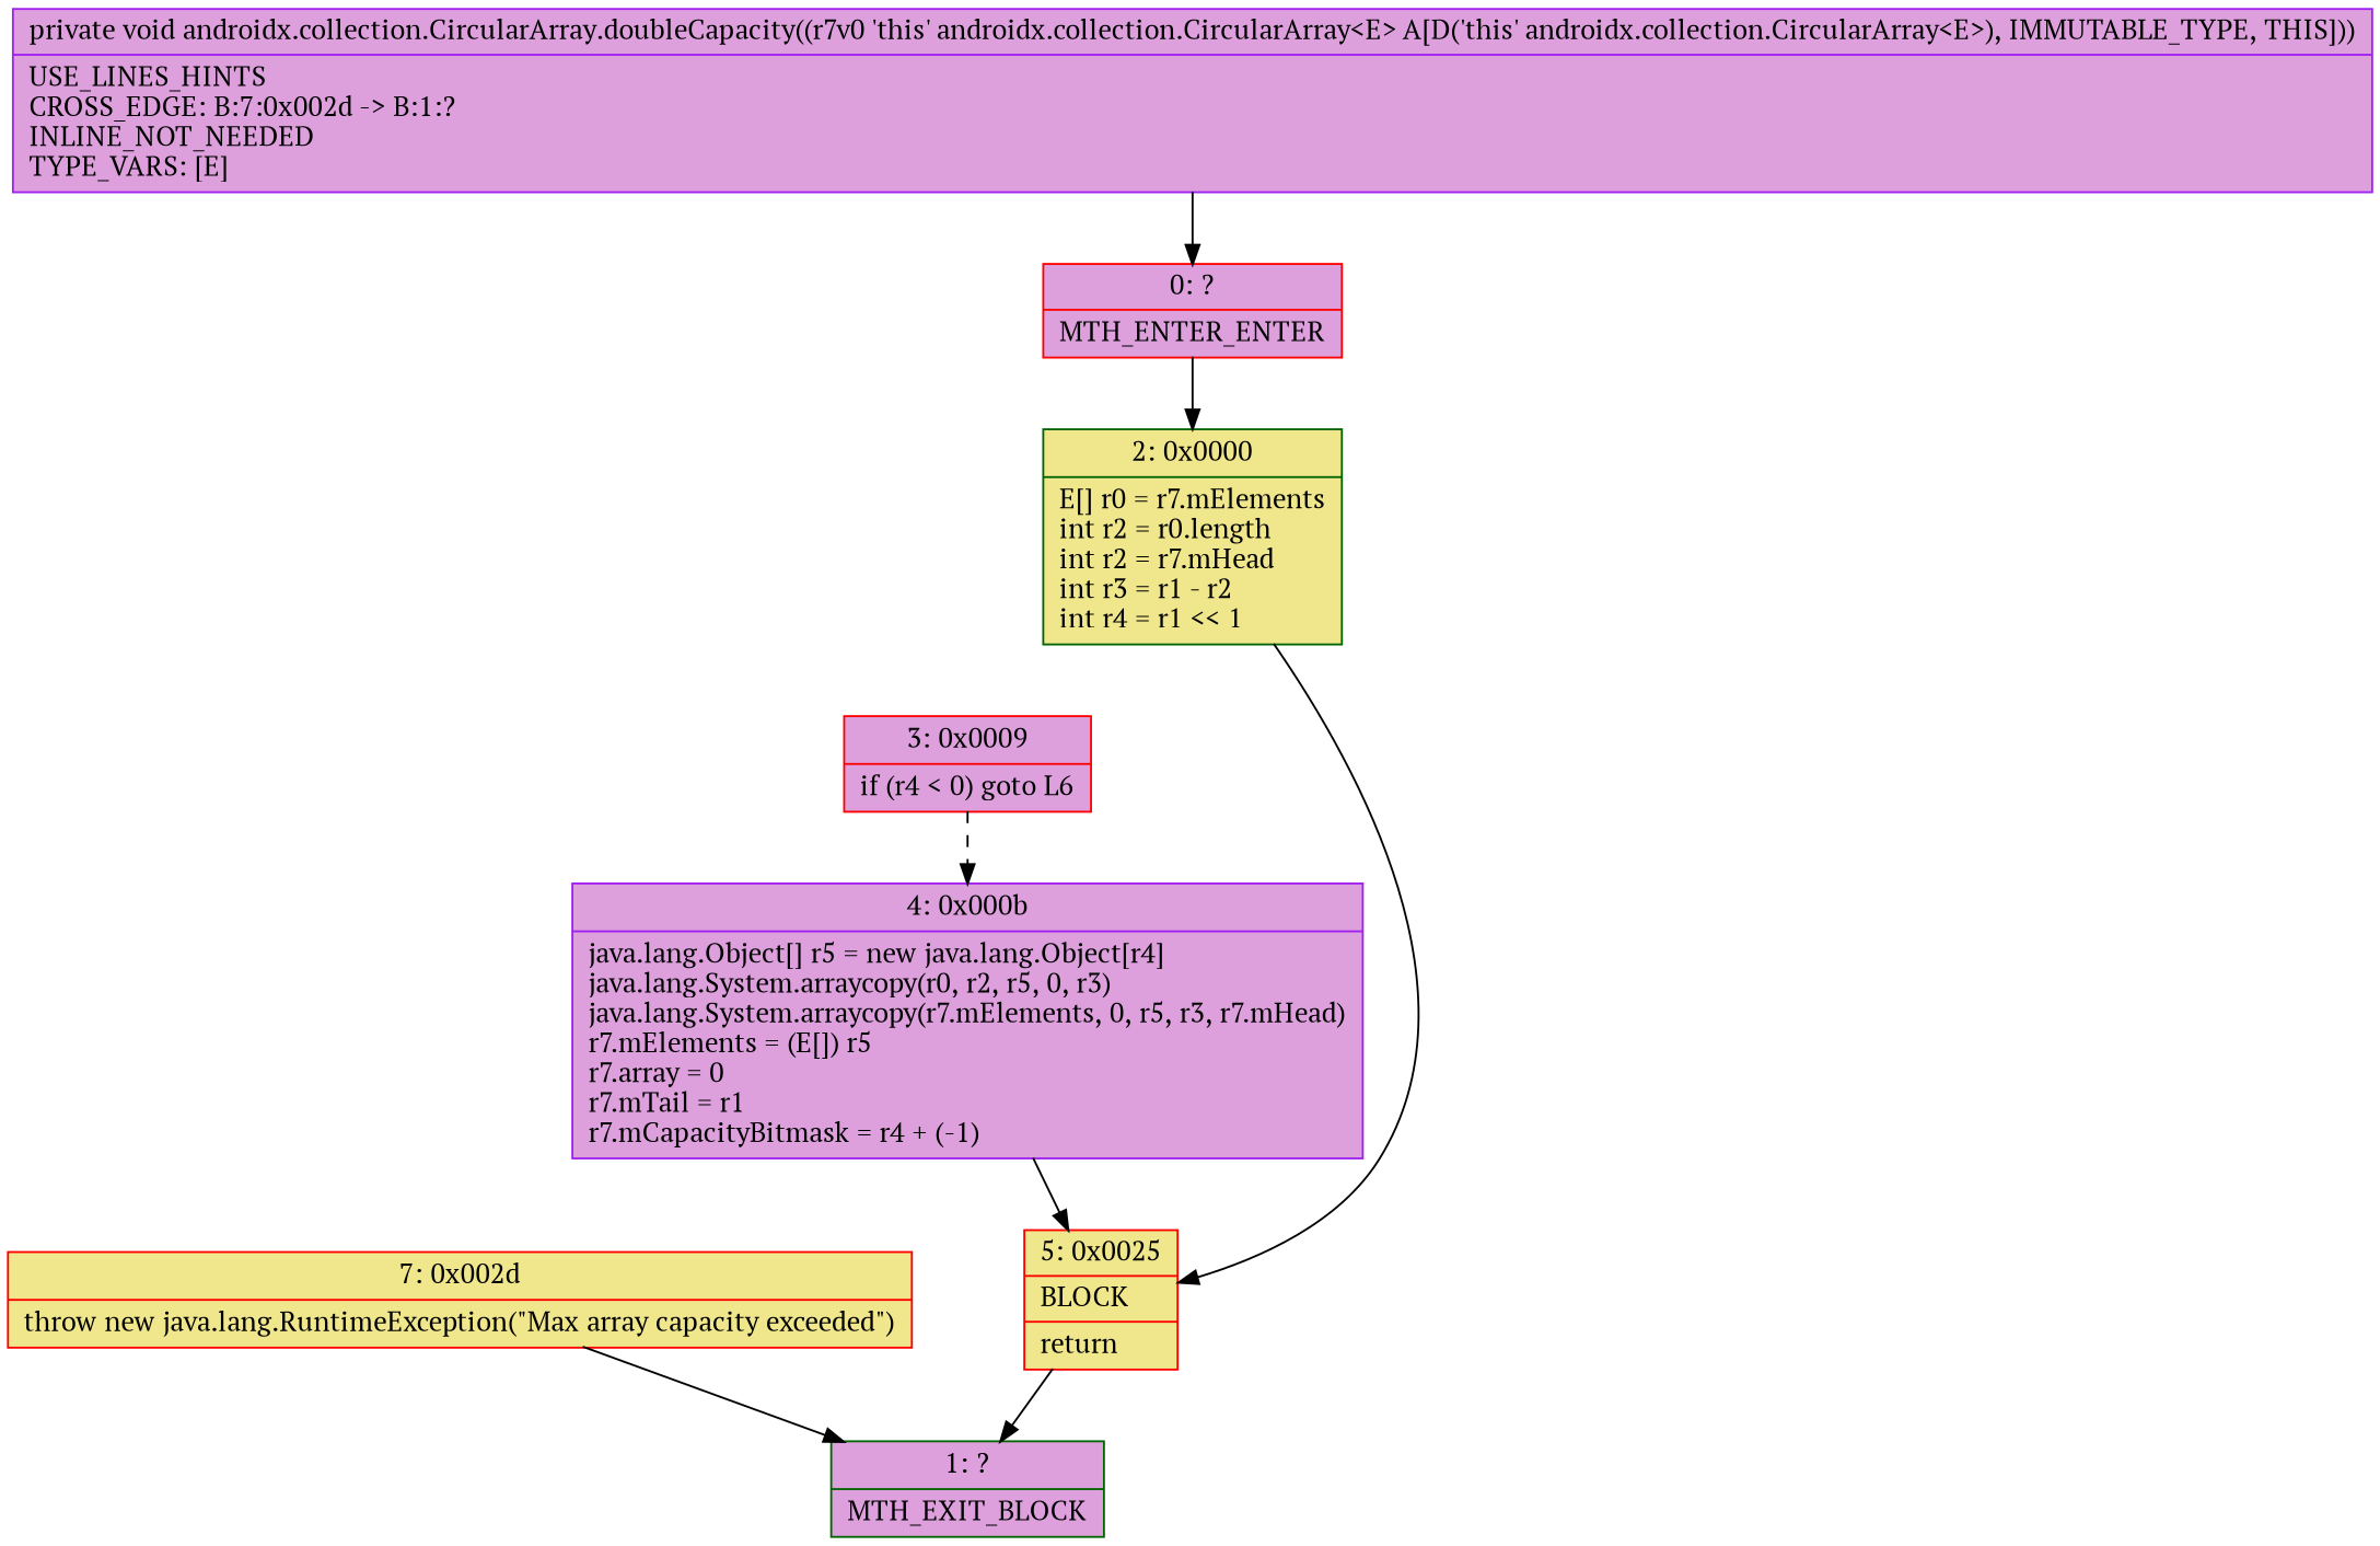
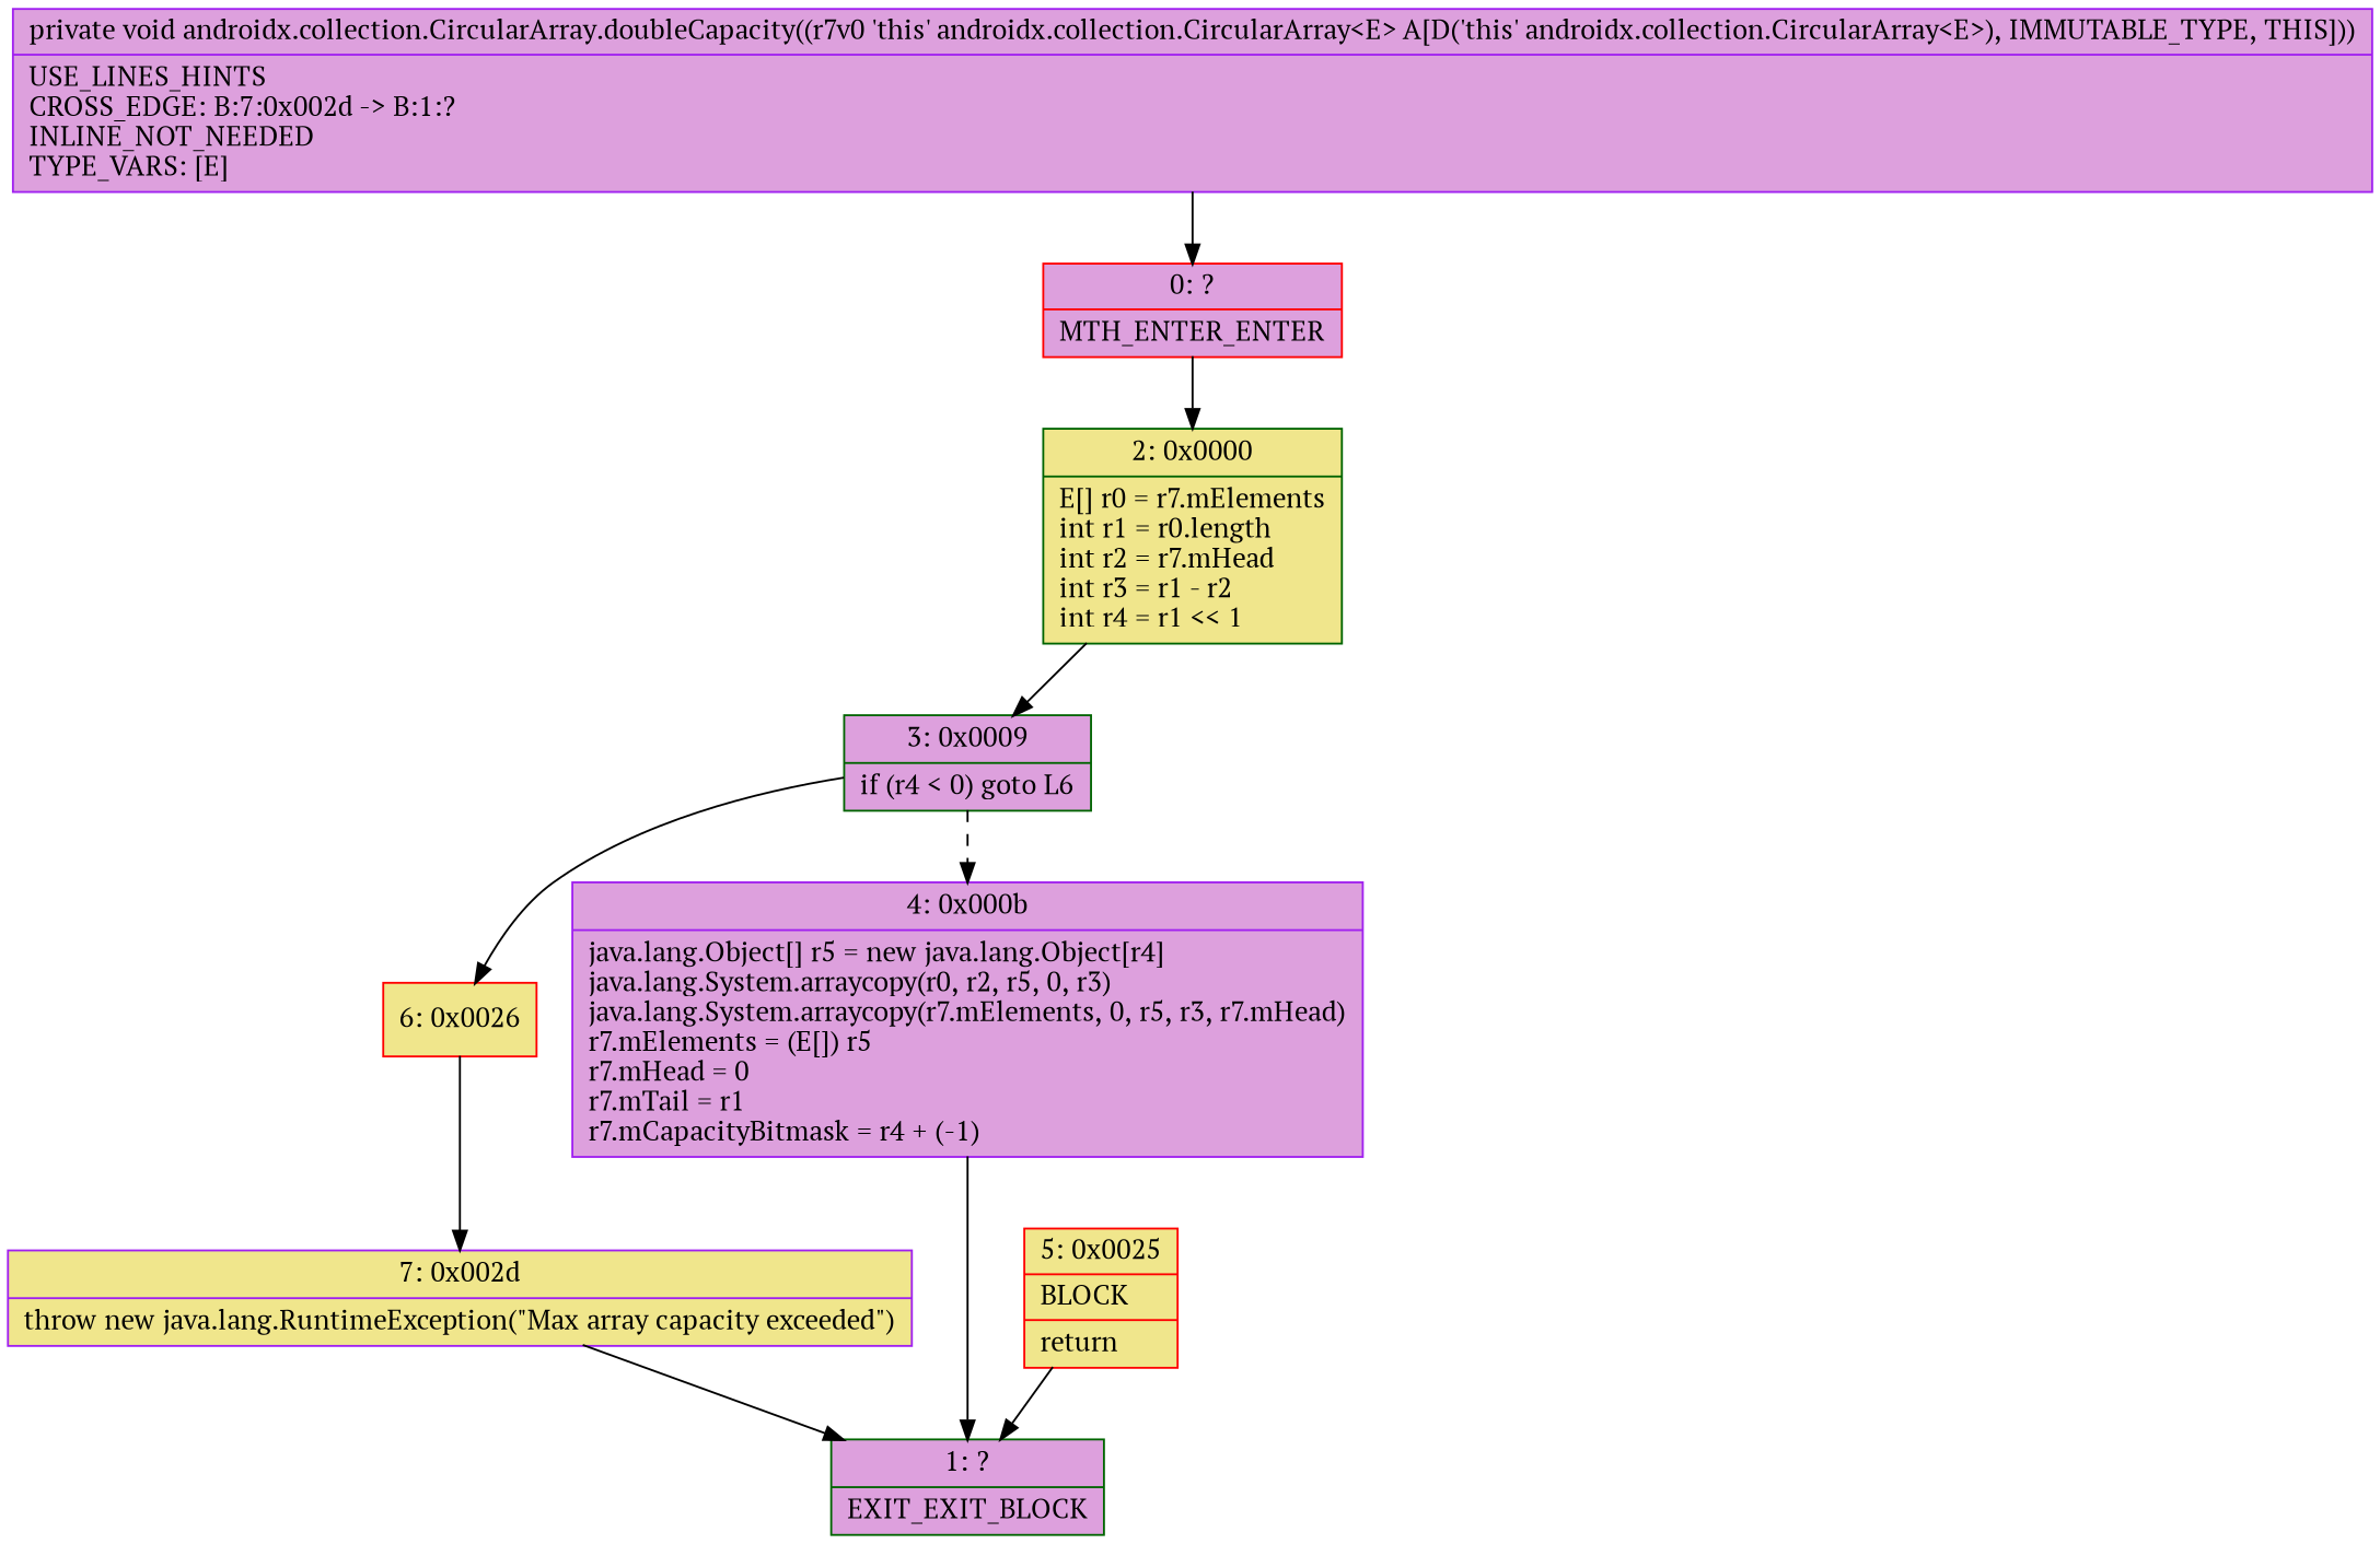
  digraph {
    fontname="PT Serif"
    node [color=red fillcolor=plum fontname="PT Serif" shape=record style=filled]
    edge [fontname="PT Serif"]
    n1 [label="{0\:\ ?|MTH_ENTER_ENTER\l}"]
-   n2 [color=darkgreen fillcolor=khaki label="{2\:\ 0x0000|E[] r0 = r7.mElements\lint r2 = r0.length\lint r2 = r7.mHead\lint r3 = r1 \- r2\lint r4 = r1 \<\< 1\l}"]
-   n3 [label="{3\:\ 0x0009|if (r4 \< 0) goto L6\l}"]
-   n4 [color=purple label="{4\:\ 0x000b|java.lang.Object[] r5 = new java.lang.Object[r4]\ljava.lang.System.arraycopy(r0, r2, r5, 0, r3)\ljava.lang.System.arraycopy(r7.mElements, 0, r5, r3, r7.mHead)\lr7.mElements = (E[]) r5\lr7.array = 0\lr7.mTail = r1\lr7.mCapacityBitmask = r4 + (\-1)\l}"]
+   n2 [color=darkgreen fillcolor=khaki label="{2\:\ 0x0000|E[] r0 = r7.mElements\lint r1 = r0.length\lint r2 = r7.mHead\lint r3 = r1 \- r2\lint r4 = r1 \<\< 1\l}"]
+   n3 [color=darkgreen label="{3\:\ 0x0009|if (r4 \< 0) goto L6\l}"]
+   n4 [color=purple label="{4\:\ 0x000b|java.lang.Object[] r5 = new java.lang.Object[r4]\ljava.lang.System.arraycopy(r0, r2, r5, 0, r3)\ljava.lang.System.arraycopy(r7.mElements, 0, r5, r3, r7.mHead)\lr7.mElements = (E[]) r5\lr7.mHead = 0\lr7.mTail = r1\lr7.mCapacityBitmask = r4 + (\-1)\l}"]
+   n5 [fillcolor=khaki label="{6\:\ 0x0026}"]
    n6 [fillcolor=khaki label="{5\:\ 0x0025|BLOCK\l|return\l}"]
-   n7 [fillcolor=khaki label="{7\:\ 0x002d|throw new java.lang.RuntimeException(\"Max array capacity exceeded\")\l}"]
-   n8 [color=darkgreen label="{1\:\ ?|MTH_EXIT_BLOCK\l}"]
+   n7 [color=purple fillcolor=khaki label="{7\:\ 0x002d|throw new java.lang.RuntimeException(\"Max array capacity exceeded\")\l}"]
+   n8 [color=darkgreen label="{1\:\ ?|EXIT_EXIT_BLOCK\l}"]
    n9 [color=purple label="{private void androidx.collection.CircularArray.doubleCapacity((r7v0 'this' androidx.collection.CircularArray\<E\> A[D('this' androidx.collection.CircularArray\<E\>), IMMUTABLE_TYPE, THIS]))  | USE_LINES_HINTS\lCROSS_EDGE: B:7:0x002d \-\> B:1:?\lINLINE_NOT_NEEDED\lTYPE_VARS: [E]\l}"]
    n1 -> n2
-   n2 -> n6
+   n2 -> n3
    n3 -> n4 [style=dashed]
-   n4 -> n6
+   n3 -> n5
+   n4 -> n8
+   n5 -> n7
    n6 -> n8
    n7 -> n8
    n9 -> n1
  }
